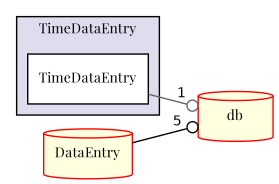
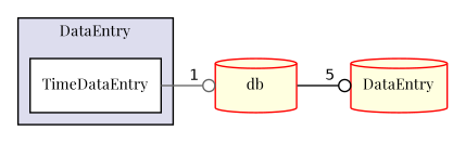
  digraph {
    compound=true
    fontname="Playfair Display"
    rankdir=LR
    node [fillcolor=lightyellow fontname="Playfair Display" fontsize=10 shape=cylinder style=filled color=red]
    edge [arrowhead=odot fontname="Playfair Display" labeldistance=1.5 labelfontname=Helvetica labelfontsize=10]
    n1 [fillcolor=white label=TimeDataEntry pencolor=black shape=box color=""]
    n2 [label=db]
    n3 [label=DataEntry]
    subgraph cluster_1 {
      bgcolor="#ddddee"
      fontsize=10
-     label=TimeDataEntry
+     label=DataEntry
      pencolor=black
      n1
    }
    n1 -> n2 [color=gray40 headlabel=1]
-   n3 -> n2 [color=black headlabel=5]
+   n2 -> n3 [color=black headlabel=5]
  }
